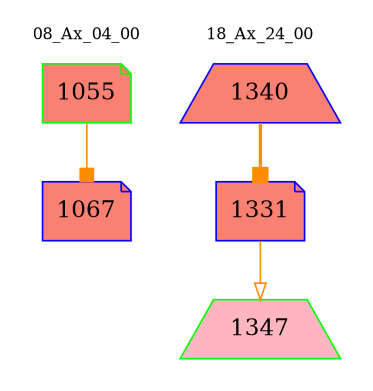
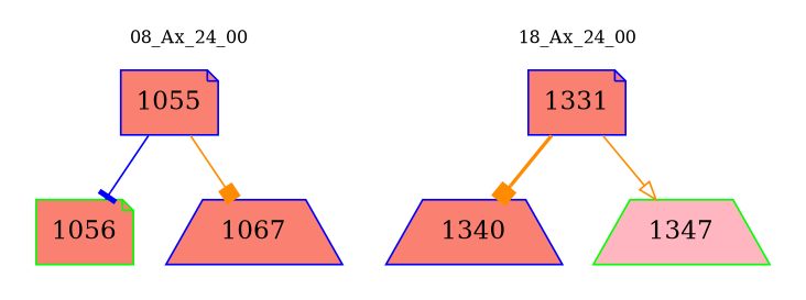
  digraph {
    node [color=blue fillcolor=salmon shape=note style=filled]
    edge [arrowhead=box color=darkorange style=solid]
-   n1 [color=green label=1055]
-   n3 [label=1067]
+   n1 [label=1055]
+   n2 [color=green label=1056]
+   n3 [label=1067 shape=trapezium]
    n4 [label=1331]
    n5 [label=1340 shape=trapezium]
    n6 [color=green fillcolor=lightpink label=1347 shape=trapezium]
    subgraph cluster_1 {
      color=white
      fontsize=10
-     label="08_Ax_04_00"
+     label="08_Ax_24_00"
      n1
+     n2
      n3
    }
    subgraph cluster_2 {
      color=white
      fontsize=10
      label="18_Ax_24_00"
      n4
      n5
      n6
    }
+   n1 -> n2 [arrowhead=tee color=blue]
    n1 -> n3
-   n5 -> n4 [style=bold]
+   n4 -> n5 [style=bold]
    n4 -> n6 [arrowhead=onormal]
  }
